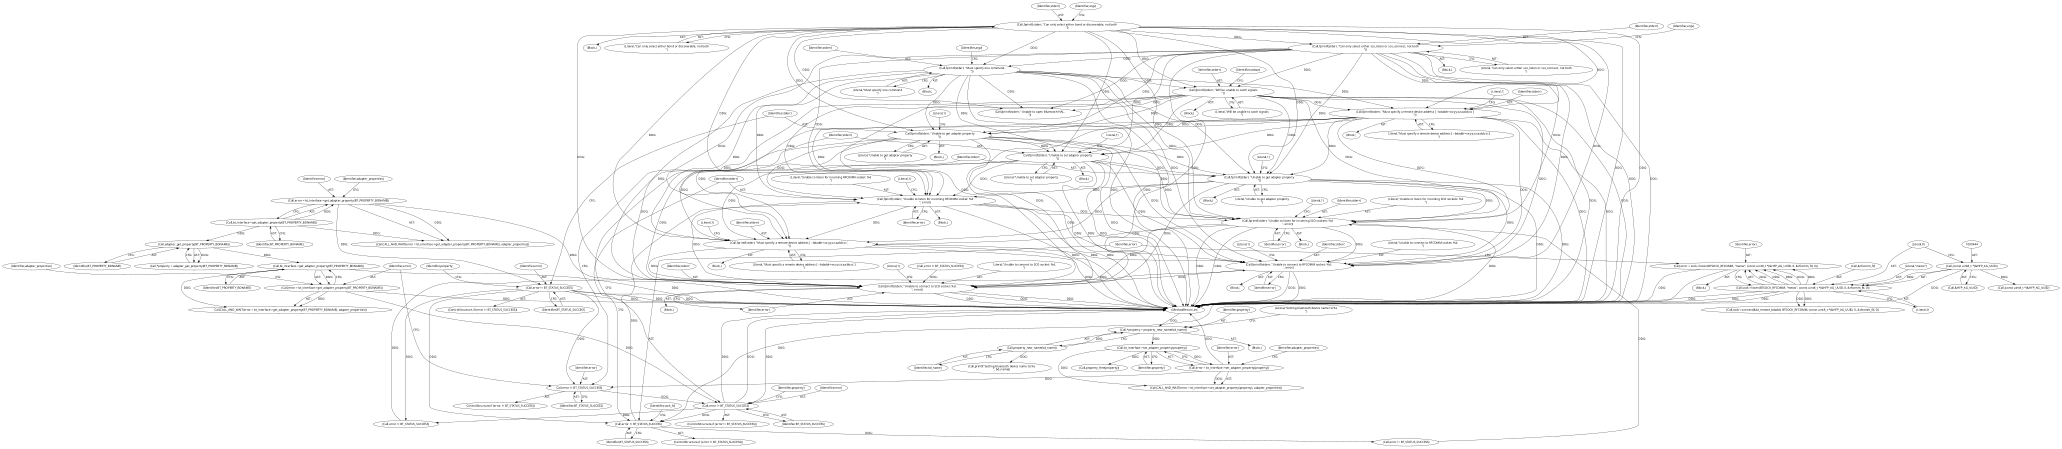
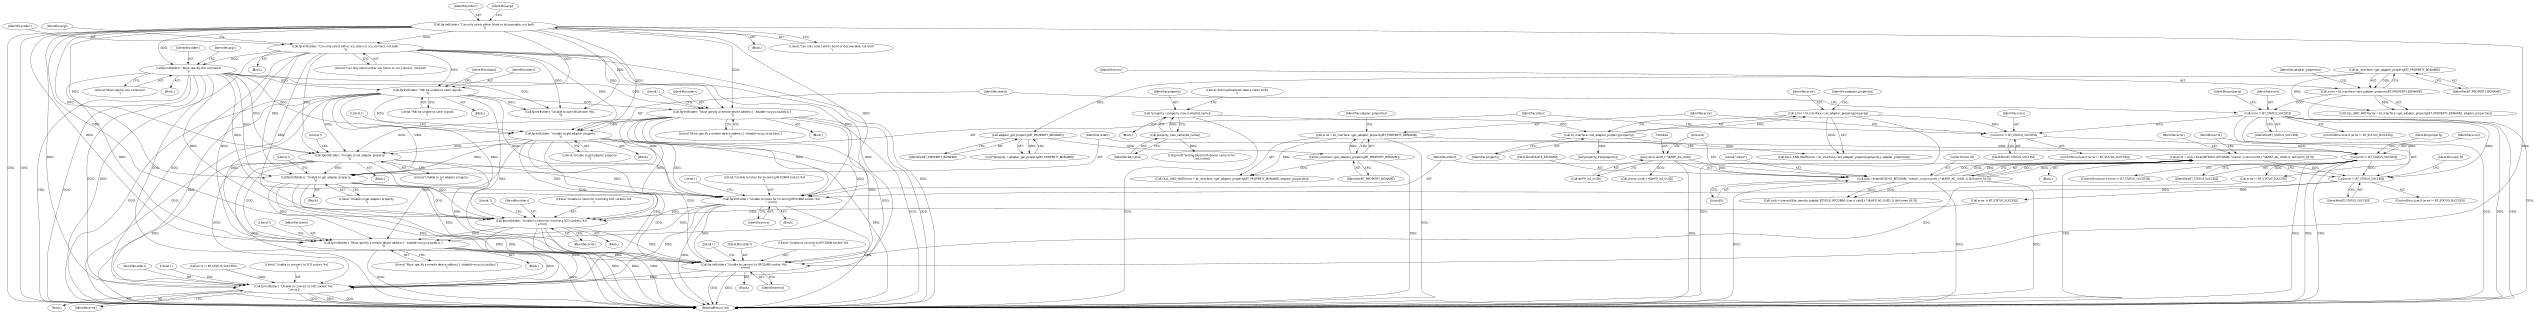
  digraph {
    fontname="Noto Sans"
    node [fontname="Noto Sans"]
    edge [fontname="Noto Sans"]
    n1 [label="(Call,fprintf(stderr, \"Unable to listen for incoming RFCOMM socket: %d\n\", error))"]
    n2 [label="(Call,fprintf(stderr, \"Unable to listen for incoming SCO sockets: %d\n\", error))"]
    n3 [label="(Call,fprintf(stderr, \"Must specify a remote device address [ --bdaddr=xx:yy:zz:aa:bb:cc ]\n\"))"]
    n4 [label="(Call,fprintf(stderr, \"Unable to connect to RFCOMM socket: %d.\n\", error))"]
    n5 [label="(Call,fprintf(stderr, \"Unable to connect to SCO socket: %d.\n\", error))"]
    n6 [label="(Identifier,error)"]
    n7 [label="(Block,)"]
    n8 [label="(MethodReturn,int)"]
    n9 [label="(Identifier,error)"]
    n10 [label="(Block,)"]
    n11 [label="(Block,)"]
    n12 [label="(Literal,\"Must specify a remote device address [ --bdaddr=xx:yy:zz:aa:bb:cc ]\n\")"]
    n13 [label="(Block,)"]
    n14 [label="(Identifier,error)"]
    n15 [label="(Identifier,error)"]
    n16 [label="(Block,)"]
    n17 [label="(Call,fprintf(stderr, \"Unable to set adapter property\n\"))"]
    n18 [label="(Call,fprintf(stderr, \"Unable to get adapter property\n\"))"]
    n19 [label="(Literal,\"Unable to set adapter property\n\")"]
    n20 [label="(Block,)"]
    n21 [label="(Block,)"]
    n22 [label="(Literal,\"Unable to get adapter property\n\")"]
    n23 [label="(Call,fprintf(stderr, \"Will be unable to catch signals\n\"))"]
    n24 [label="(Call,fprintf(stderr, \"Unable to get adapter property\n\"))"]
    n25 [label="(Call,fprintf(stderr, \"Must specify a remote device address [ --bdaddr=xx:yy:zz:aa:bb:cc ]\n\"))"]
    n26 [label="(Literal,\"Will be unable to catch signals\n\")"]
    n27 [label="(Block,)"]
    n28 [label="(Call,fprintf(stderr, \"Unable to open Bluetooth HAL.\n\"))"]
    n29 [label="(Literal,\"Unable to get adapter property\n\")"]
    n30 [label="(Block,)"]
    n31 [label="(Literal,\"Must specify a remote device address [ --bdaddr=xx:yy:zz:aa:bb:cc ]\n\")"]
    n32 [label="(Block,)"]
    n33 [label="(Call,fprintf(stderr, \"Can only select either bond or discoverable, not both\n\"))"]
    n34 [label="(Call,fprintf(stderr, \"Can only select either sco_listen or sco_connect, not both\n\"))"]
    n35 [label="(Call,fprintf(stderr, \"Must specify one command\n\"))"]
    n36 [label="(Block,)"]
    n37 [label="(Literal,\"Can only select either bond or discoverable, not both\n\")"]
    n38 [label="(Literal,\"Can only select either sco_listen or sco_connect, not both\n\")"]
    n39 [label="(Block,)"]
    n40 [label="(Literal,\"Must specify one command\n\")"]
    n41 [label="(Block,)"]
    n42 [label="(Call,error != BT_STATUS_SUCCESS)"]
    n43 [label="(ControlStructure,if (error != BT_STATUS_SUCCESS))"]
    n44 [label="(Call,error != BT_STATUS_SUCCESS)"]
    n45 [label="(Identifier,BT_STATUS_SUCCESS)"]
    n46 [label="(Call,error = sock->listen(BTSOCK_RFCOMM, \"meow\", (const uint8_t *)&HFP_AG_UUID, 0, &rfcomm_fd, 0))"]
    n47 [label="(Call,sock->listen(BTSOCK_RFCOMM, \"meow\", (const uint8_t *)&HFP_AG_UUID, 0, &rfcomm_fd, 0))"]
    n48 [label="(Block,)"]
    n49 [label="(Call,sock->connect(&bt_remote_bdaddr, BTSOCK_RFCOMM, (const uint8_t *)&HFP_AG_UUID, 0, &rfcomm_fd, 0))"]
    n50 [label="(Literal,0)"]
    n51 [label="(Call,(const uint8_t *)&HFP_AG_UUID)"]
    n52 [label="(Call,(const uint8_t *)&HFP_AG_UUID)"]
    n53 [label="(Call,&HFP_AG_UUID)"]
    n54 [label="(Call,error != BT_STATUS_SUCCESS)"]
    n55 [label="(ControlStructure,if (error != BT_STATUS_SUCCESS))"]
    n56 [label="(Call,error != BT_STATUS_SUCCESS)"]
    n57 [label="(Identifier,BT_STATUS_SUCCESS)"]
    n58 [label="(Call,error = bt_interface->get_adapter_property(BT_PROPERTY_BDNAME))"]
    n59 [label="(Call,bt_interface->get_adapter_property(BT_PROPERTY_BDNAME))"]
    n60 [label="(Call,CALL_AND_WAIT(error = bt_interface->get_adapter_property(BT_PROPERTY_BDNAME), adapter_properties))"]
    n61 [label="(Identifier,BT_PROPERTY_BDNAME)"]
    n62 [label="(Call,adapter_get_property(BT_PROPERTY_BDNAME))"]
    n63 [label="(Identifier,BT_PROPERTY_BDNAME)"]
    n64 [label="(Call,*property = adapter_get_property(BT_PROPERTY_BDNAME))"]
    n65 [label="(Call,bt_interface->get_adapter_property(BT_PROPERTY_BDNAME))"]
    n66 [label="(Call,error = bt_interface->get_adapter_property(BT_PROPERTY_BDNAME))"]
    n67 [label="(Call,CALL_AND_WAIT(error = bt_interface->get_adapter_property(BT_PROPERTY_BDNAME), adapter_properties))"]
    n68 [label="(Identifier,BT_PROPERTY_BDNAME)"]
    n69 [label="(Call,error != BT_STATUS_SUCCESS)"]
    n70 [label="(Call,error != BT_STATUS_SUCCESS)"]
    n71 [label="(Identifier,BT_STATUS_SUCCESS)"]
    n72 [label="(ControlStructure,if (error != BT_STATUS_SUCCESS))"]
    n73 [label="(Call,error = bt_interface->set_adapter_property(property))"]
    n74 [label="(Call,bt_interface->set_adapter_property(property))"]
    n75 [label="(Call,CALL_AND_WAIT(error = bt_interface->set_adapter_property(property), adapter_properties))"]
    n76 [label="(Identifier,property)"]
    n77 [label="(Call,property_free(property))"]
    n78 [label="(Call,*property = property_new_name(bd_name))"]
    n79 [label="(Call,property_new_name(bd_name))"]
    n80 [label="(Block,)"]
    n81 [label="(Call,printf(\"Setting bluetooth device name to:%s\n\", bd_name))"]
    n82 [label="(Identifier,bd_name)"]
    n83 [label="(Identifier,BT_STATUS_SUCCESS)"]
    n84 [label="(ControlStructure,if (error != BT_STATUS_SUCCESS))"]
    n85 [label="(Literal,1)"]
    n86 [label="(Literal,1)"]
    n87 [label="(Identifier,error)"]
    n88 [label="(Identifier,stderr)"]
    n89 [label="(Identifier,stderr)"]
    n90 [label="(Identifier,stderr)"]
    n91 [label="(Identifier,stderr)"]
    n92 [label="(Literal,1)"]
    n93 [label="(Literal,\"Unable to connect to RFCOMM socket: %d.\n\")"]
    n94 [label="(Identifier,argv)"]
    n95 [label="(Call,&rfcomm_fd)"]
    n96 [label="(Identifier,stderr)"]
    n97 [label="(Literal,1)"]
    n98 [label="(Identifier,stderr)"]
    n99 [label="(Identifier,error)"]
    n100 [label="(Identifier,adapter_properties)"]
    n101 [label="(Identifier,property)"]
    n102 [label="(Literal,1)"]
    n103 [label="(Literal,1)"]
    n104 [label="(Identifier,property)"]
    n105 [label="(Literal,1)"]
+   n106 [label="(Identifier,BTSOCK_RFCOMM)"]
    n107 [label="(Identifier,error)"]
    n108 [label="(Identifier,stderr)"]
    n109 [label="(Identifier,stderr)"]
    n110 [label="(Literal,1)"]
    n111 [label="(Identifier,adapter_properties)"]
    n112 [label="(Identifier,property)"]
    n113 [label="(Call,error != BT_STATUS_SUCCESS)"]
    n114 [label="(Identifier,argv)"]
    n115 [label="(Identifier,error)"]
    n116 [label="(Literal,\"meow\")"]
    n117 [label="(Identifier,stdout)"]
    n118 [label="(Identifier,stderr)"]
    n119 [label="(Identifier,stderr)"]
    n120 [label="(Identifier,stderr)"]
    n121 [label="(Identifier,argv)"]
    n122 [label="(Literal,\"Setting bluetooth device name to:%s\n\")"]
    n123 [label="(Identifier,error)"]
    n124 [label="(Identifier,stderr)"]
    n125 [label="(Literal,\"Unable to listen for incoming RFCOMM socket: %d\n\")"]
    n126 [label="(Identifier,adapter_properties)"]
    n127 [label="(Literal,\"Unable to listen for incoming SCO sockets: %d\n\")"]
    n128 [label="(Identifier,stderr)"]
    n129 [label="(Identifier,sock_fd)"]
    n130 [label="(Identifier,error)"]
    n131 [label="(Literal,1)"]
    n132 [label="(Identifier,error)"]
    n133 [label="(Literal,0)"]
    n134 [label="(Identifier,error)"]
    n135 [label="(Literal,\"Unable to connect to SCO socket: %d.\n\")"]
    1000444
    n1 -> n2 [label="DDG: "]
    n1 -> n3 [label="DDG: "]
    n1 -> n4 [label="DDG: "]
    n1 -> n5 [label="DDG: "]
    n1 -> n6 [label="CFG: "]
    n1 -> n7 [label="AST: "]
    n1 -> n8 [label="DDG: "]
    n1 -> n8 [label="DDG: "]
    n2 -> n3 [label="DDG: "]
    n2 -> n4 [label="DDG: "]
    n2 -> n5 [label="DDG: "]
    n2 -> n8 [label="DDG: "]
    n2 -> n8 [label="DDG: "]
    n2 -> n8 [label="DDG: "]
    n2 -> n9 [label="CFG: "]
    n2 -> n10 [label="AST: "]
    n3 -> n4 [label="DDG: "]
    n3 -> n5 [label="DDG: "]
    n3 -> n8 [label="DDG: "]
    n3 -> n8 [label="DDG: "]
    n3 -> n11 [label="AST: "]
    n3 -> n12 [label="CFG: "]
    n4 -> n5 [label="DDG: "]
    n4 -> n8 [label="DDG: "]
    n4 -> n8 [label="DDG: "]
    n4 -> n13 [label="AST: "]
    n4 -> n14 [label="CFG: "]
    n5 -> n8 [label="DDG: "]
    n5 -> n8 [label="DDG: "]
    n5 -> n8 [label="DDG: "]
    n5 -> n15 [label="CFG: "]
    n5 -> n16 [label="AST: "]
    n6 -> n1 [label="AST: "]
    n9 -> n2 [label="AST: "]
    n12 -> n3 [label="AST: "]
    n14 -> n4 [label="AST: "]
    n15 -> n5 [label="AST: "]
    n17 -> n1 [label="DDG: "]
    n17 -> n2 [label="DDG: "]
    n17 -> n3 [label="DDG: "]
    n17 -> n4 [label="DDG: "]
    n17 -> n5 [label="DDG: "]
    n17 -> n8 [label="DDG: "]
    n17 -> n8 [label="DDG: "]
    n17 -> n18 [label="DDG: "]
    n17 -> n19 [label="CFG: "]
    n17 -> n20 [label="AST: "]
    n18 -> n1 [label="DDG: "]
    n18 -> n2 [label="DDG: "]
    n18 -> n3 [label="DDG: "]
    n18 -> n4 [label="DDG: "]
    n18 -> n5 [label="DDG: "]
    n18 -> n8 [label="DDG: "]
    n18 -> n8 [label="DDG: "]
    n18 -> n21 [label="AST: "]
    n18 -> n22 [label="CFG: "]
    n19 -> n17 [label="AST: "]
    n22 -> n18 [label="AST: "]
    n23 -> n1 [label="DDG: "]
    n23 -> n2 [label="DDG: "]
    n23 -> n3 [label="DDG: "]
    n23 -> n4 [label="DDG: "]
    n23 -> n5 [label="DDG: "]
    n23 -> n8 [label="DDG: "]
    n23 -> n8 [label="DDG: "]
    n23 -> n17 [label="DDG: "]
    n23 -> n18 [label="DDG: "]
    n23 -> n24 [label="DDG: "]
    n23 -> n25 [label="DDG: "]
    n23 -> n26 [label="CFG: "]
    n23 -> n27 [label="AST: "]
    n23 -> n28 [label="DDG: "]
    n24 -> n1 [label="DDG: "]
    n24 -> n2 [label="DDG: "]
    n24 -> n3 [label="DDG: "]
    n24 -> n4 [label="DDG: "]
    n24 -> n5 [label="DDG: "]
    n24 -> n8 [label="DDG: "]
    n24 -> n8 [label="DDG: "]
    n24 -> n17 [label="DDG: "]
    n24 -> n18 [label="DDG: "]
    n24 -> n29 [label="CFG: "]
    n24 -> n30 [label="AST: "]
    n25 -> n1 [label="DDG: "]
    n25 -> n2 [label="DDG: "]
    n25 -> n3 [label="DDG: "]
    n25 -> n4 [label="DDG: "]
    n25 -> n5 [label="DDG: "]
    n25 -> n8 [label="DDG: "]
    n25 -> n8 [label="DDG: "]
    n25 -> n17 [label="DDG: "]
    n25 -> n18 [label="DDG: "]
    n25 -> n24 [label="DDG: "]
    n25 -> n31 [label="CFG: "]
    n25 -> n32 [label="AST: "]
    n26 -> n23 [label="AST: "]
    n29 -> n24 [label="AST: "]
    n31 -> n25 [label="AST: "]
    n33 -> n1 [label="DDG: "]
    n33 -> n2 [label="DDG: "]
    n33 -> n3 [label="DDG: "]
    n33 -> n4 [label="DDG: "]
    n33 -> n5 [label="DDG: "]
    n33 -> n8 [label="DDG: "]
    n33 -> n8 [label="DDG: "]
    n33 -> n17 [label="DDG: "]
    n33 -> n18 [label="DDG: "]
    n33 -> n23 [label="DDG: "]
    n33 -> n24 [label="DDG: "]
    n33 -> n25 [label="DDG: "]
    n33 -> n28 [label="DDG: "]
    n33 -> n34 [label="DDG: "]
    n33 -> n35 [label="DDG: "]
    n33 -> n36 [label="AST: "]
    n33 -> n37 [label="CFG: "]
    n34 -> n1 [label="DDG: "]
    n34 -> n2 [label="DDG: "]
    n34 -> n3 [label="DDG: "]
    n34 -> n4 [label="DDG: "]
    n34 -> n5 [label="DDG: "]
    n34 -> n8 [label="DDG: "]
    n34 -> n8 [label="DDG: "]
    n34 -> n17 [label="DDG: "]
    n34 -> n18 [label="DDG: "]
    n34 -> n23 [label="DDG: "]
    n34 -> n24 [label="DDG: "]
    n34 -> n25 [label="DDG: "]
    n34 -> n28 [label="DDG: "]
    n34 -> n35 [label="DDG: "]
    n34 -> n38 [label="CFG: "]
    n34 -> n39 [label="AST: "]
    n35 -> n1 [label="DDG: "]
    n35 -> n2 [label="DDG: "]
    n35 -> n3 [label="DDG: "]
    n35 -> n4 [label="DDG: "]
    n35 -> n5 [label="DDG: "]
    n35 -> n8 [label="DDG: "]
    n35 -> n8 [label="DDG: "]
    n35 -> n17 [label="DDG: "]
    n35 -> n18 [label="DDG: "]
    n35 -> n23 [label="DDG: "]
    n35 -> n24 [label="DDG: "]
    n35 -> n25 [label="DDG: "]
    n35 -> n28 [label="DDG: "]
    n35 -> n40 [label="CFG: "]
    n35 -> n41 [label="AST: "]
    n37 -> n33 [label="AST: "]
    n38 -> n34 [label="AST: "]
    n40 -> n35 [label="AST: "]
    n42 -> n1 [label="DDG: "]
    n42 -> n43 [label="AST: "]
    n42 -> n44 [label="DDG: "]
    n42 -> n45 [label="CFG: "]
    n44 -> n2 [label="DDG: "]
    n45 -> n42 [label="AST: "]
    n46 -> n8 [label="DDG: "]
    n46 -> n42 [label="DDG: "]
    n46 -> n47 [label="CFG: "]
    n46 -> n48 [label="AST: "]
    n47 -> n8 [label="DDG: "]
    n47 -> n8 [label="DDG: "]
    n47 -> n8 [label="DDG: "]
    n47 -> n46 [label="AST: "]
    n47 -> n46 [label="DDG: "]
    n47 -> n46 [label="DDG: "]
    n47 -> n46 [label="DDG: "]
    n47 -> n46 [label="DDG: "]
    n47 -> n46 [label="DDG: "]
    n47 -> n49 [label="DDG: "]
    n47 -> n49 [label="DDG: "]
    n47 -> n50 [label="CFG: "]
    n50 -> n47 [label="AST: "]
    n51 -> n8 [label="DDG: "]
    n51 -> n47 [label="AST: "]
    n51 -> n47 [label="DDG: "]
    n51 -> n52 [label="DDG: "]
    n51 -> n53 [label="CFG: "]
    n53 -> n51 [label="AST: "]
    n54 -> n8 [label="DDG: "]
    n54 -> n8 [label="DDG: "]
    n54 -> n8 [label="DDG: "]
    n54 -> n42 [label="DDG: "]
    n54 -> n55 [label="AST: "]
    n54 -> n56 [label="DDG: "]
    n54 -> n57 [label="CFG: "]
    n56 -> n4 [label="DDG: "]
    n57 -> n54 [label="AST: "]
    n58 -> n8 [label="DDG: "]
    n58 -> n54 [label="DDG: "]
    n58 -> n59 [label="CFG: "]
    n58 -> n60 [label="AST: "]
    n58 -> n60 [label="DDG: "]
    n59 -> n8 [label="DDG: "]
    n59 -> n58 [label="AST: "]
    n59 -> n58 [label="DDG: "]
    n59 -> n60 [label="DDG: "]
    n59 -> n61 [label="CFG: "]
    n61 -> n59 [label="AST: "]
    n62 -> n59 [label="DDG: "]
    n62 -> n63 [label="CFG: "]
    n62 -> n64 [label="AST: "]
    n62 -> n64 [label="DDG: "]
    n63 -> n62 [label="AST: "]
    n64 -> n62 [label="CFG: "]
    n65 -> n62 [label="DDG: "]
    n65 -> n66 [label="AST: "]
    n65 -> n66 [label="DDG: "]
    n65 -> n67 [label="DDG: "]
    n65 -> n68 [label="CFG: "]
    n66 -> n8 [label="DDG: "]
    n66 -> n65 [label="CFG: "]
    n66 -> n67 [label="AST: "]
    n66 -> n67 [label="DDG: "]
    n66 -> n69 [label="DDG: "]
    n68 -> n65 [label="AST: "]
    n69 -> n8 [label="DDG: "]
    n69 -> n8 [label="DDG: "]
    n69 -> n8 [label="DDG: "]
    n69 -> n42 [label="DDG: "]
    n69 -> n56 [label="DDG: "]
    n69 -> n70 [label="DDG: "]
    n69 -> n83 [label="CFG: "]
    n69 -> n84 [label="AST: "]
    n70 -> n54 [label="DDG: "]
    n70 -> n71 [label="CFG: "]
    n70 -> n72 [label="AST: "]
    n71 -> n70 [label="AST: "]
    n73 -> n8 [label="DDG: "]
    n73 -> n70 [label="DDG: "]
    n73 -> n74 [label="CFG: "]
    n73 -> n75 [label="AST: "]
    n73 -> n75 [label="DDG: "]
    n74 -> n73 [label="AST: "]
    n74 -> n73 [label="DDG: "]
    n74 -> n75 [label="DDG: "]
    n74 -> n76 [label="CFG: "]
    n74 -> n77 [label="DDG: "]
    n76 -> n74 [label="AST: "]
-   n8 -> n78 [label="DDG: "]
+   n78 -> n8 [label="DDG: "]
    n78 -> n74 [label="DDG: "]
    n78 -> n79 [label="CFG: "]
    n78 -> n80 [label="AST: "]
    n79 -> n78 [label="AST: "]
    n79 -> n78 [label="DDG: "]
    n79 -> n81 [label="DDG: "]
    n79 -> n82 [label="CFG: "]
    n82 -> n79 [label="AST: "]
    n83 -> n69 [label="AST: "]
    n85 -> n4 [label="CFG: "]
    n86 -> n3 [label="CFG: "]
    n87 -> n73 [label="AST: "]
    n88 -> n33 [label="AST: "]
    n89 -> n4 [label="AST: "]
    n90 -> n5 [label="AST: "]
    n91 -> n34 [label="AST: "]
    n92 -> n5 [label="CFG: "]
    n93 -> n4 [label="AST: "]
    n94 -> n34 [label="CFG: "]
    n95 -> n47 [label="AST: "]
    n96 -> n35 [label="AST: "]
    n97 -> n1 [label="CFG: "]
    n98 -> n24 [label="AST: "]
    n98 -> n69 [label="CFG: "]
    n99 -> n42 [label="AST: "]
    n99 -> n46 [label="CFG: "]
    n100 -> n73 [label="CFG: "]
    n101 -> n69 [label="CFG: "]
    n102 -> n25 [label="CFG: "]
    n103 -> n2 [label="CFG: "]
    n104 -> n54 [label="CFG: "]
    n105 -> n18 [label="CFG: "]
+   n106 -> n47 [label="AST: "]
    n107 -> n54 [label="AST: "]
    n108 -> n25 [label="AST: "]
    n109 -> n3 [label="AST: "]
    n110 -> n24 [label="CFG: "]
    n111 -> n58 [label="CFG: "]
    n112 -> n78 [label="AST: "]
    n113 -> n5 [label="DDG: "]
    n114 -> n33 [label="CFG: "]
    n115 -> n46 [label="AST: "]
    n116 -> n47 [label="AST: "]
    n117 -> n23 [label="CFG: "]
    n118 -> n23 [label="AST: "]
    n119 -> n18 [label="AST: "]
    n119 -> n54 [label="CFG: "]
    n120 -> n17 [label="AST: "]
    n120 -> n70 [label="CFG: "]
    n121 -> n35 [label="CFG: "]
    n122 -> n78 [label="CFG: "]
    n123 -> n66 [label="AST: "]
    n124 -> n2 [label="AST: "]
    n125 -> n1 [label="AST: "]
    n126 -> n66 [label="CFG: "]
    n127 -> n2 [label="AST: "]
    n128 -> n1 [label="AST: "]
    n128 -> n42 [label="CFG: "]
    n129 -> n42 [label="CFG: "]
    n130 -> n58 [label="AST: "]
    n130 -> n70 [label="CFG: "]
    n131 -> n17 [label="CFG: "]
    n132 -> n69 [label="AST: "]
    n133 -> n47 [label="AST: "]
    n133 -> n51 [label="CFG: "]
    n134 -> n70 [label="AST: "]
    n135 -> n5 [label="AST: "]
    1000444 -> n51 [label="AST: "]
  }
